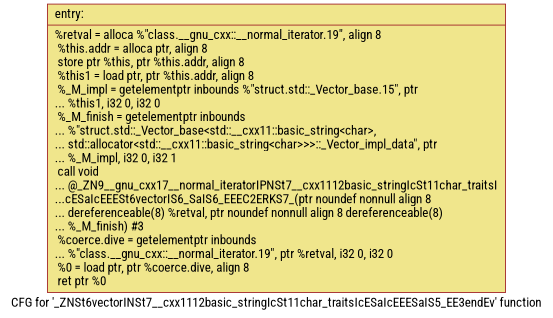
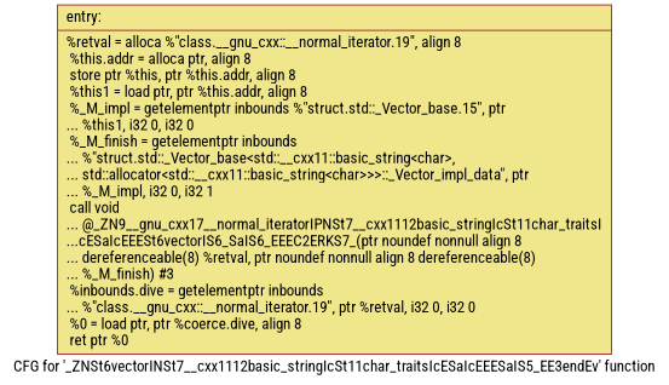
  digraph {
    label="CFG for '_ZNSt6vectorINSt7__cxx1112basic_stringIcSt11char_traitsIcESaIcEEESaIS5_EE3endEv' function"
    fontname="Roboto Condensed"
-   n1 [color=brown fillcolor=khaki fontname="Roboto Condensed" label="{entry:\l|  %retval = alloca %\"class.__gnu_cxx::__normal_iterator.19\", align 8\l  %this.addr = alloca ptr, align 8\l  store ptr %this, ptr %this.addr, align 8\l  %this1 = load ptr, ptr %this.addr, align 8\l  %_M_impl = getelementptr inbounds %\"struct.std::_Vector_base.15\", ptr\l... %this1, i32 0, i32 0\l  %_M_finish = getelementptr inbounds\l... %\"struct.std::_Vector_base\<std::__cxx11::basic_string\<char\>,\l... std::allocator\<std::__cxx11::basic_string\<char\>\>\>::_Vector_impl_data\", ptr\l... %_M_impl, i32 0, i32 1\l  call void\l... @_ZN9__gnu_cxx17__normal_iteratorIPNSt7__cxx1112basic_stringIcSt11char_traitsI\l...cESaIcEEESt6vectorIS6_SaIS6_EEEC2ERKS7_(ptr noundef nonnull align 8\l... dereferenceable(8) %retval, ptr noundef nonnull align 8 dereferenceable(8)\l... %_M_finish) #3\l  %coerce.dive = getelementptr inbounds\l... %\"class.__gnu_cxx::__normal_iterator.19\", ptr %retval, i32 0, i32 0\l  %0 = load ptr, ptr %coerce.dive, align 8\l  ret ptr %0\l}" shape=record style=filled]
+   n1 [color=brown fillcolor=khaki fontname="Roboto Condensed" label="{entry:\l|  %retval = alloca %\"class.__gnu_cxx::__normal_iterator.19\", align 8\l  %this.addr = alloca ptr, align 8\l  store ptr %this, ptr %this.addr, align 8\l  %this1 = load ptr, ptr %this.addr, align 8\l  %_M_impl = getelementptr inbounds %\"struct.std::_Vector_base.15\", ptr\l... %this1, i32 0, i32 0\l  %_M_finish = getelementptr inbounds\l... %\"struct.std::_Vector_base\<std::__cxx11::basic_string\<char\>,\l... std::allocator\<std::__cxx11::basic_string\<char\>\>\>::_Vector_impl_data\", ptr\l... %_M_impl, i32 0, i32 1\l  call void\l... @_ZN9__gnu_cxx17__normal_iteratorIPNSt7__cxx1112basic_stringIcSt11char_traitsI\l...cESaIcEEESt6vectorIS6_SaIS6_EEEC2ERKS7_(ptr noundef nonnull align 8\l... dereferenceable(8) %retval, ptr noundef nonnull align 8 dereferenceable(8)\l... %_M_finish) #3\l  %inbounds.dive = getelementptr inbounds\l... %\"class.__gnu_cxx::__normal_iterator.19\", ptr %retval, i32 0, i32 0\l  %0 = load ptr, ptr %coerce.dive, align 8\l  ret ptr %0\l}" shape=record style=filled]
  }
